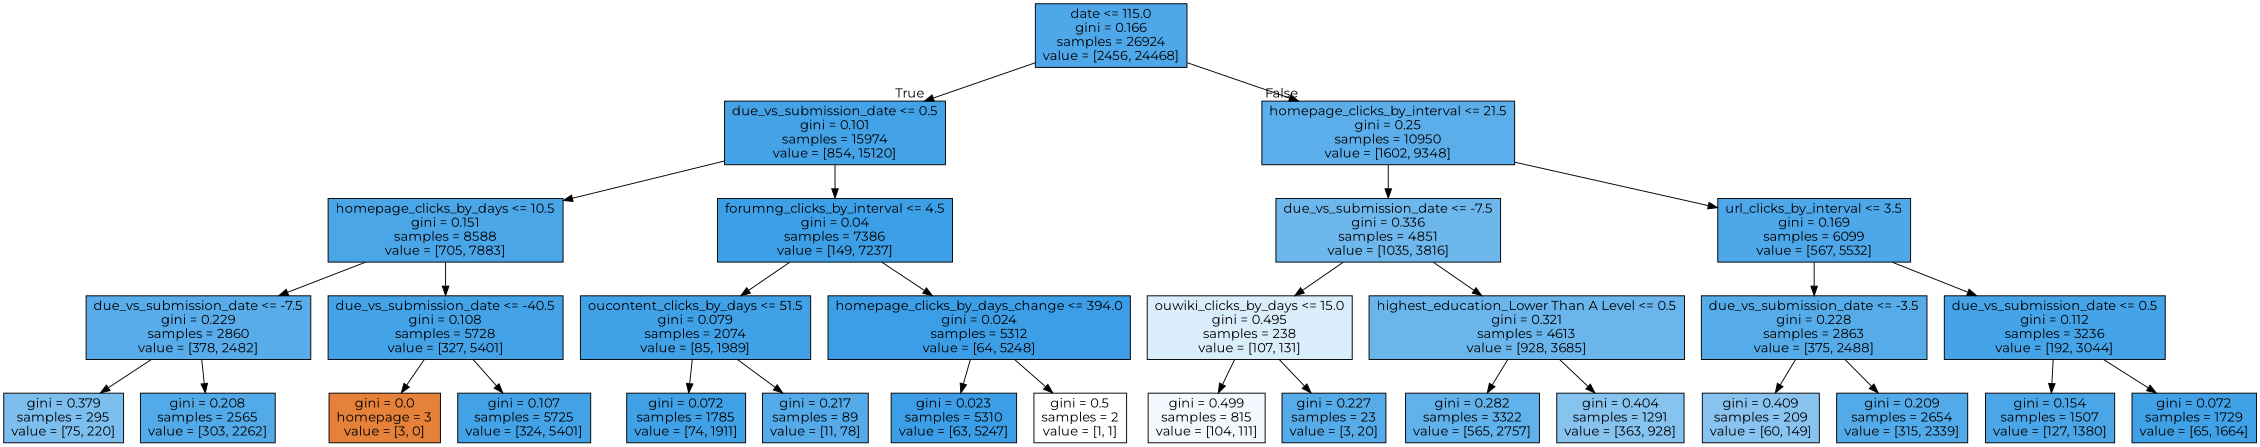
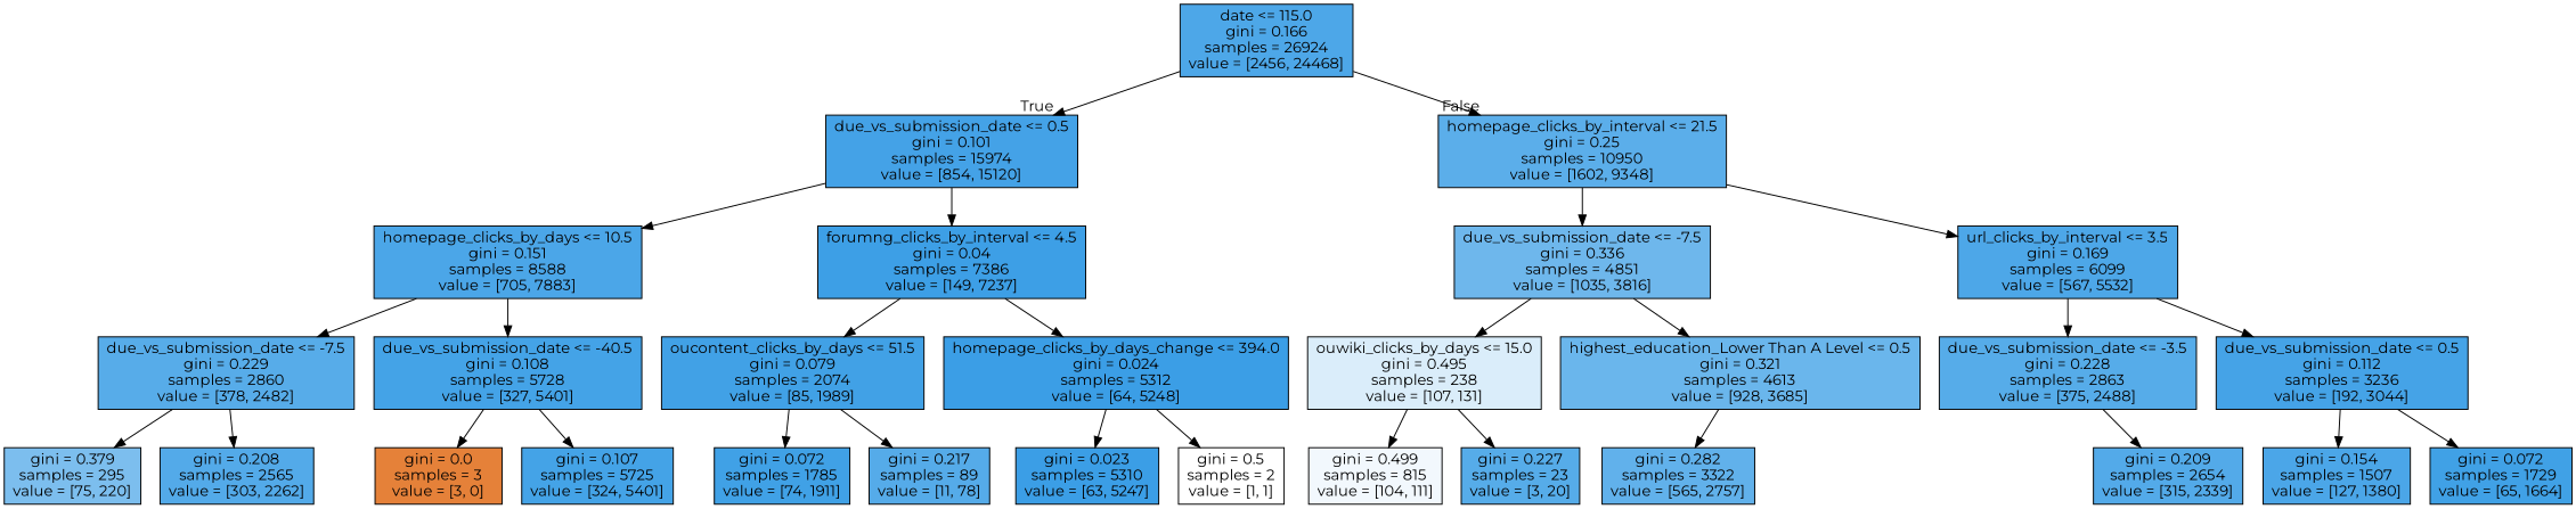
  digraph {
    fontname=Montserrat
    node [color=black fillcolor="#399de5e5" fontname=Montserrat shape=box style=filled]
    edge [fontname=Montserrat]
    n1 [label="date <= 115.0\ngini = 0.166\nsamples = 26924\nvalue = [2456, 24468]"]
    n2 [fillcolor="#399de5f1" label="due_vs_submission_date <= 0.5\ngini = 0.101\nsamples = 15974\nvalue = [854, 15120]"]
    n3 [fillcolor="#399de5d3" label="homepage_clicks_by_interval <= 21.5\ngini = 0.25\nsamples = 10950\nvalue = [1602, 9348]"]
    n4 [fillcolor="#399de5e8" label="homepage_clicks_by_days <= 10.5\ngini = 0.151\nsamples = 8588\nvalue = [705, 7883]"]
    n5 [fillcolor="#399de5fa" label="forumng_clicks_by_interval <= 4.5\ngini = 0.04\nsamples = 7386\nvalue = [149, 7237]"]
    n6 [fillcolor="#399de5ba" label="due_vs_submission_date <= -7.5\ngini = 0.336\nsamples = 4851\nvalue = [1035, 3816]"]
    n7 [label="url_clicks_by_interval <= 3.5\ngini = 0.169\nsamples = 6099\nvalue = [567, 5532]"]
    n8 [fillcolor="#399de5d8" label="due_vs_submission_date <= -7.5\ngini = 0.229\nsamples = 2860\nvalue = [378, 2482]"]
    n9 [fillcolor="#399de5f0" label="due_vs_submission_date <= -40.5\ngini = 0.108\nsamples = 5728\nvalue = [327, 5401]"]
    n10 [fillcolor="#399de5f4" label="oucontent_clicks_by_days <= 51.5\ngini = 0.079\nsamples = 2074\nvalue = [85, 1989]"]
    n11 [fillcolor="#399de5fc" label="homepage_clicks_by_days_change <= 394.0\ngini = 0.024\nsamples = 5312\nvalue = [64, 5248]"]
    n12 [fillcolor="#399de5a8" label="gini = 0.379\nsamples = 295\nvalue = [75, 220]"]
    n13 [fillcolor="#399de5dd" label="gini = 0.208\nsamples = 2565\nvalue = [303, 2262]"]
-   n14 [fillcolor="#e58139ff" label="gini = 0.0\nhomepage = 3\nvalue = [3, 0]"]
+   n14 [fillcolor="#e58139ff" label="gini = 0.0\nsamples = 3\nvalue = [3, 0]"]
    n15 [fillcolor="#399de5f0" label="gini = 0.107\nsamples = 5725\nvalue = [324, 5401]"]
    n16 [fillcolor="#399de5f5" label="gini = 0.072\nsamples = 1785\nvalue = [74, 1911]"]
    n17 [fillcolor="#399de5db" label="gini = 0.217\nsamples = 89\nvalue = [11, 78]"]
    n18 [fillcolor="#399de5fc" label="gini = 0.023\nsamples = 5310\nvalue = [63, 5247]"]
    n19 [fillcolor="#e5813900" label="gini = 0.5\nsamples = 2\nvalue = [1, 1]"]
    n20 [fillcolor="#399de52f" label="ouwiki_clicks_by_days <= 15.0\ngini = 0.495\nsamples = 238\nvalue = [107, 131]"]
    n21 [fillcolor="#399de5bf" label="highest_education_Lower Than A Level <= 0.5\ngini = 0.321\nsamples = 4613\nvalue = [928, 3685]"]
    n22 [fillcolor="#399de5d9" label="due_vs_submission_date <= -3.5\ngini = 0.228\nsamples = 2863\nvalue = [375, 2488]"]
    n23 [fillcolor="#399de5ef" label="due_vs_submission_date <= 0.5\ngini = 0.112\nsamples = 3236\nvalue = [192, 3044]"]
    n24 [fillcolor="#399de510" label="gini = 0.499\nsamples = 815\nvalue = [104, 111]"]
    n25 [fillcolor="#399de5d9" label="gini = 0.227\nsamples = 23\nvalue = [3, 20]"]
    n26 [fillcolor="#399de5cb" label="gini = 0.282\nsamples = 3322\nvalue = [565, 2757]"]
-   n27 [fillcolor="#399de59b" label="gini = 0.404\nsamples = 1291\nvalue = [363, 928]"]
-   n28 [fillcolor="#399de598" label="gini = 0.409\nsamples = 209\nvalue = [60, 149]"]
    n29 [fillcolor="#399de5dd" label="gini = 0.209\nsamples = 2654\nvalue = [315, 2339]"]
    n30 [fillcolor="#399de5e8" label="gini = 0.154\nsamples = 1507\nvalue = [127, 1380]"]
    n31 [fillcolor="#399de5f5" label="gini = 0.072\nsamples = 1729\nvalue = [65, 1664]"]
    n1 -> n2 [headlabel=True labelangle=45 labeldistance=2.5]
    n1 -> n3 [headlabel=False labelangle=-45 labeldistance=2.5]
    n2 -> n4
    n2 -> n5
    n3 -> n6
    n3 -> n7
    n4 -> n8
    n4 -> n9
    n5 -> n10
    n5 -> n11
    n6 -> n20
    n6 -> n21
    n7 -> n22
    n7 -> n23
    n8 -> n12
    n8 -> n13
    n9 -> n14
    n9 -> n15
    n10 -> n16
    n10 -> n17
    n11 -> n18
    n11 -> n19
    n20 -> n24
    n20 -> n25
    n21 -> n26
-   n21 -> n27
-   n22 -> n28
    n22 -> n29
    n23 -> n30
    n23 -> n31
  }
